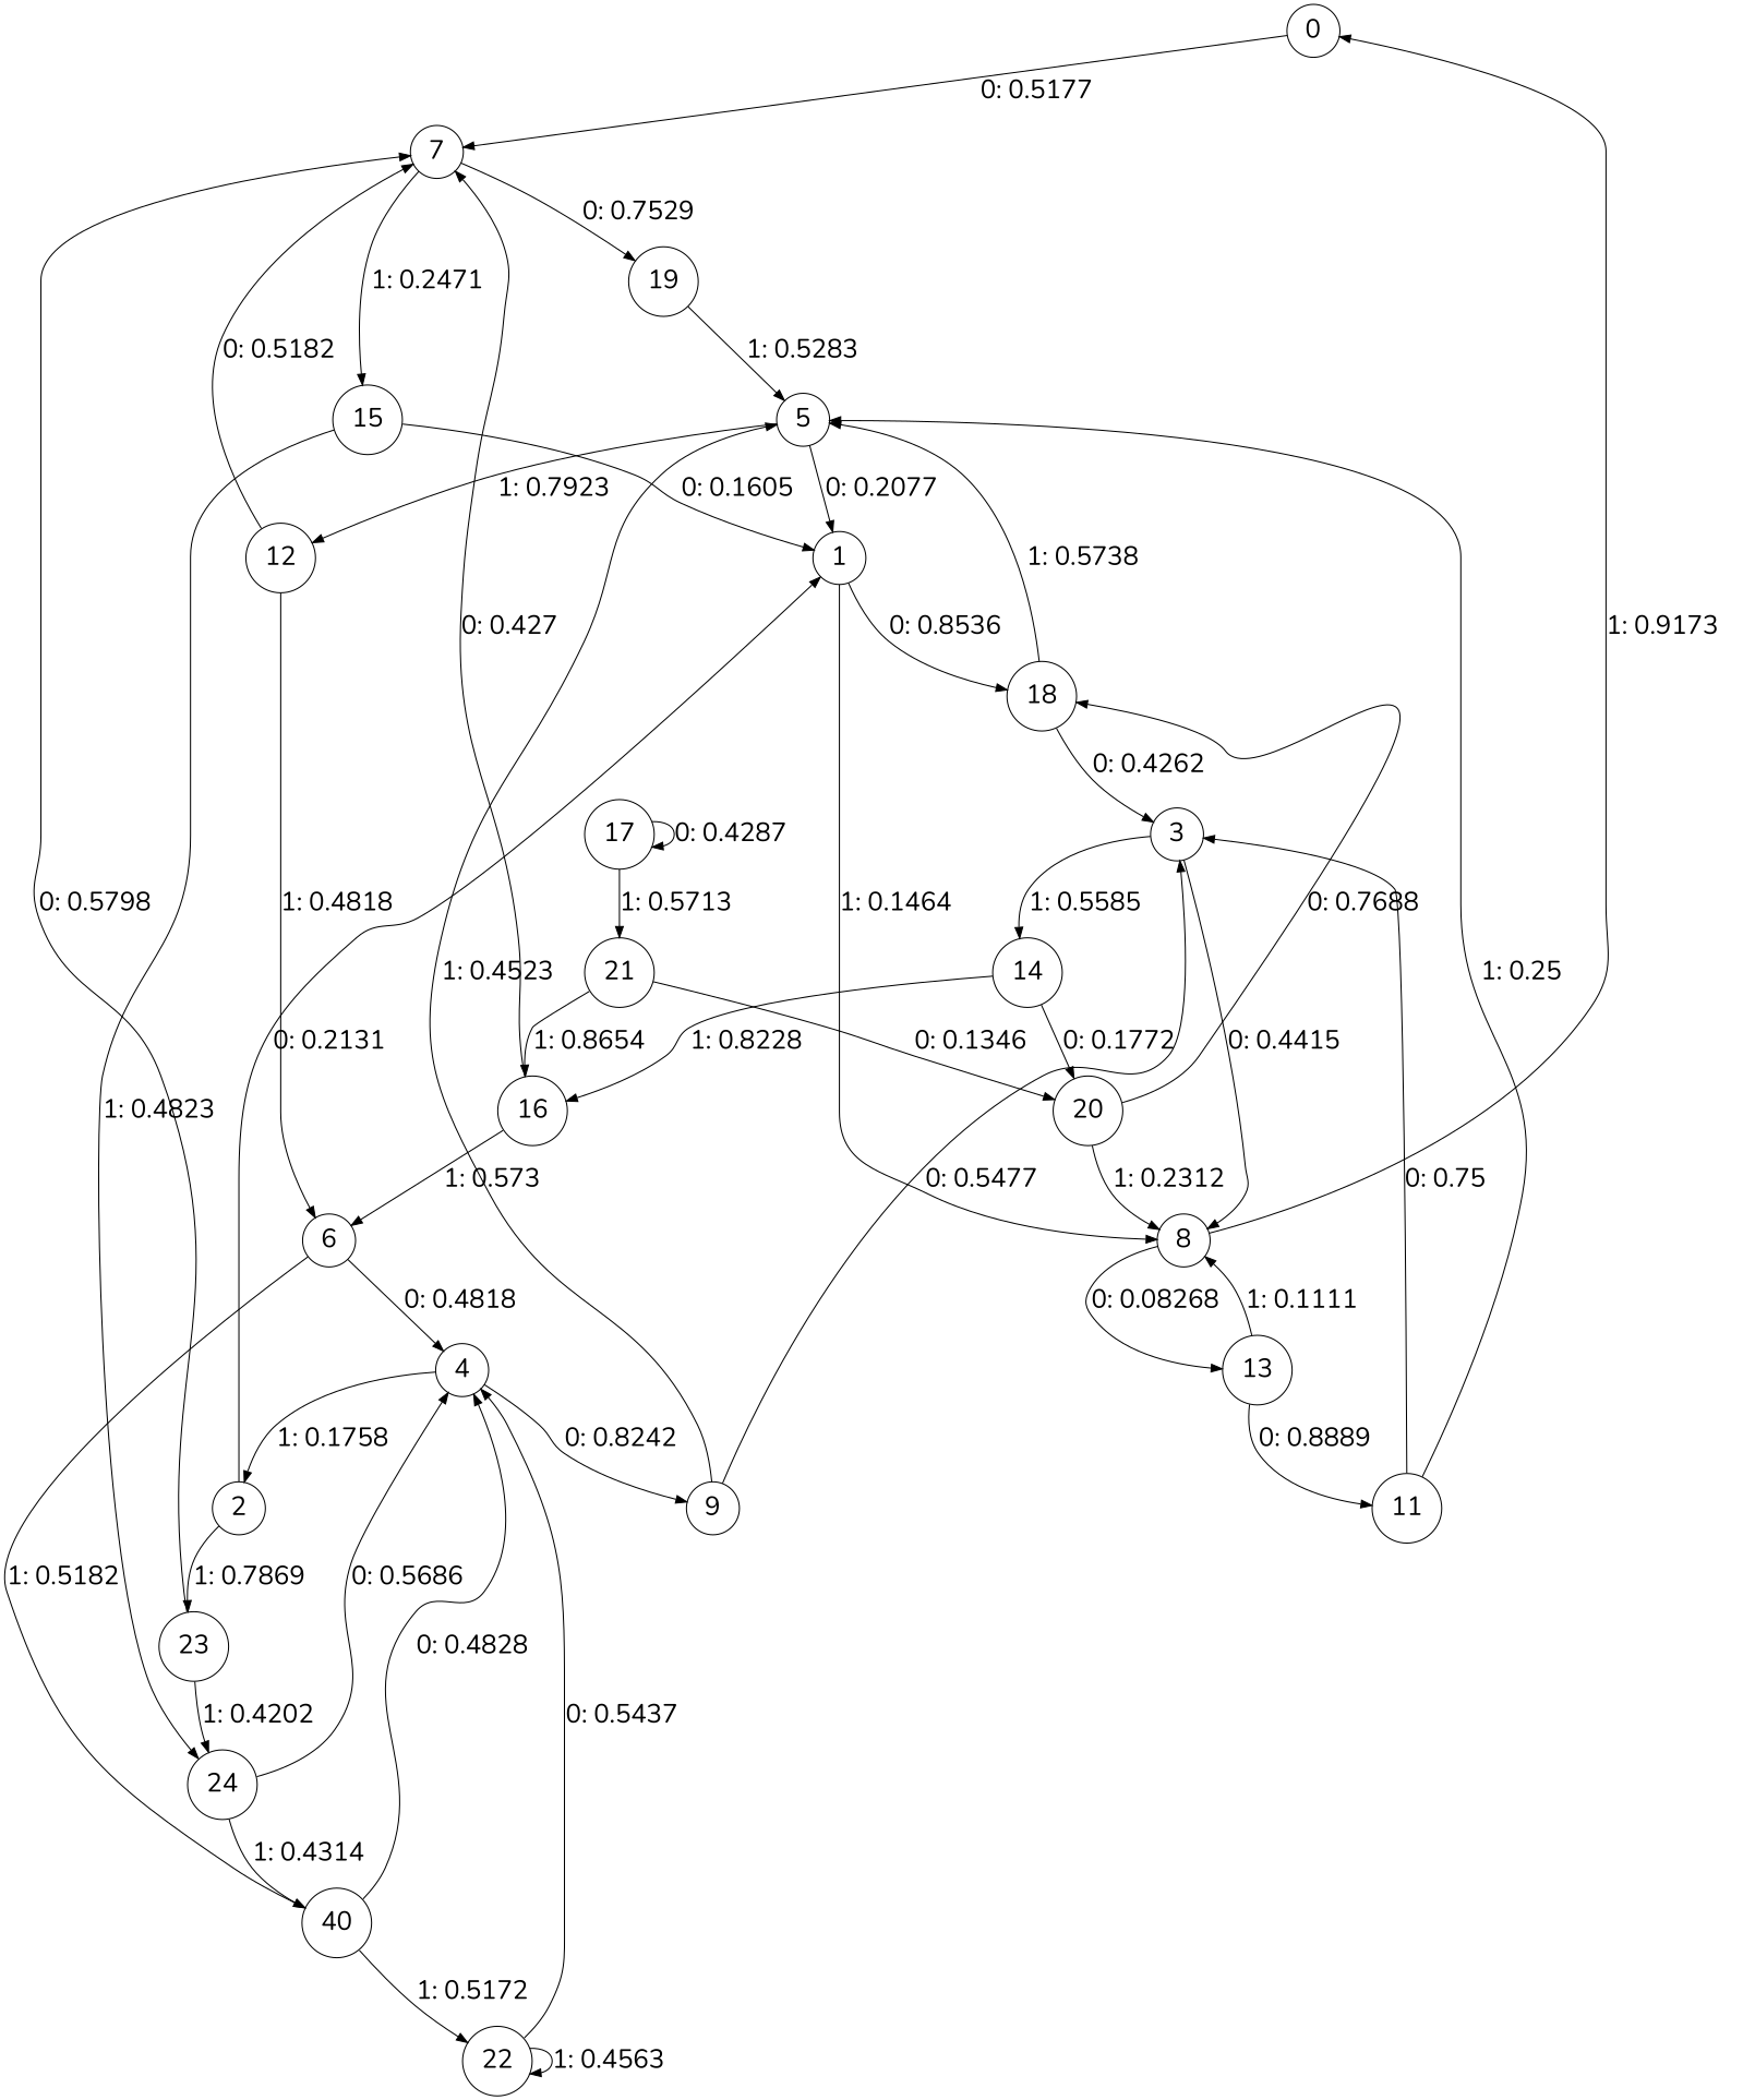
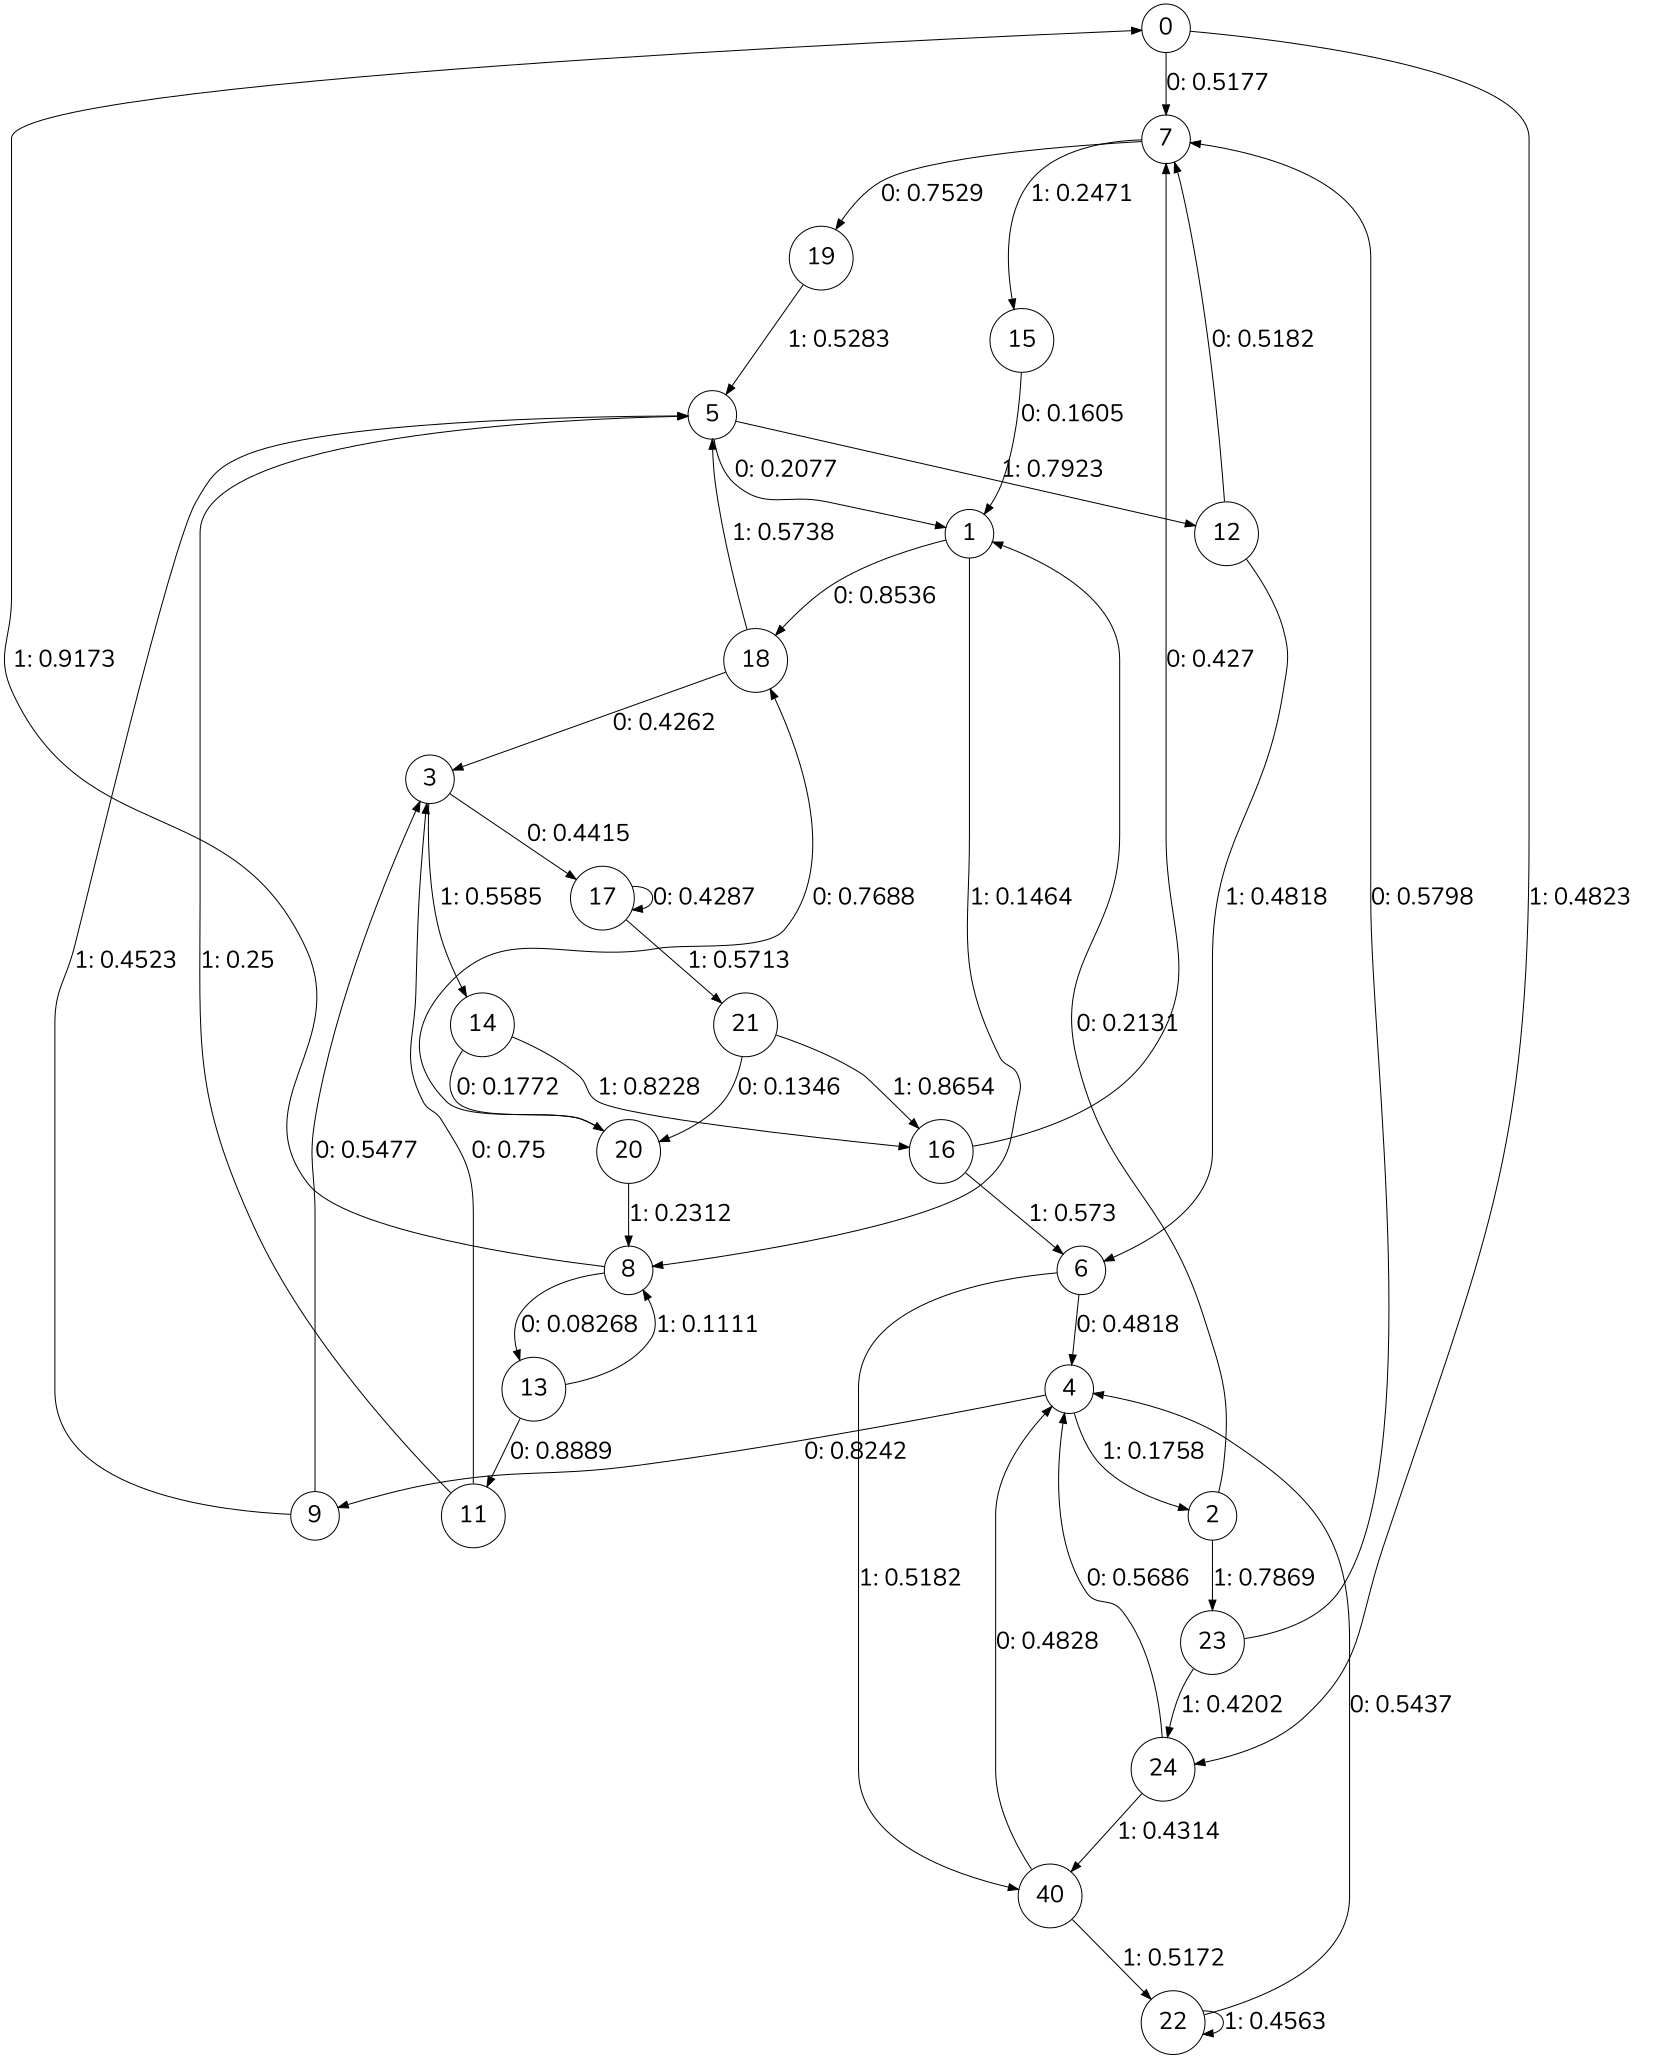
  digraph {
    fontname=Nunito
    node [fontname=Nunito fontsize=24 shape=circle]
    edge [fontname=Nunito fontsize=24]
    0
    7
    24
    19
    15
    4
    n7 [label=40]
    5
    1
    2
    9
    22
    18
    8
    3
    13
    17
    14
    12
    11
    23
    21
    20
    16
    6
    0 -> 7 [label="0: 0.5177   "]
-   15 -> 24 [label="1: 0.4823   "]
+   0 -> 24 [label="1: 0.4823   "]
    7 -> 19 [label="0: 0.7529   "]
    7 -> 15 [label="1: 0.2471   "]
    24 -> 4 [label="0: 0.5686   "]
    24 -> n7 [label="1: 0.4314   "]
    19 -> 5 [label="1: 0.5283   "]
    15 -> 1 [label="0: 0.1605   "]
    4 -> 2 [label="1: 0.1758   "]
    4 -> 9 [label="0: 0.8242   "]
    n7 -> 4 [label="0: 0.4828   "]
    n7 -> 22 [label="1: 0.5172   "]
    5 -> 1 [label="0: 0.2077   "]
    5 -> 12 [label="1: 0.7923   "]
    1 -> 18 [label="0: 0.8536   "]
    1 -> 8 [label="1: 0.1464   "]
    2 -> 1 [label="0: 0.2131   "]
    2 -> 23 [label="1: 0.7869   "]
    9 -> 5 [label="1: 0.4523   "]
    9 -> 3 [label="0: 0.5477   "]
    22 -> 4 [label="0: 0.5437   "]
    22 -> 22 [label="1: 0.4563   "]
    18 -> 5 [label="1: 0.5738   "]
    18 -> 3 [label="0: 0.4262   "]
    8 -> 0 [label="1: 0.9173   "]
    8 -> 13 [label="0: 0.08268  "]
-   3 -> 8 [label="0: 0.4415   "]
+   3 -> 17 [label="0: 0.4415   "]
    3 -> 14 [label="1: 0.5585   "]
    13 -> 8 [label="1: 0.1111   "]
    13 -> 11 [label="0: 0.8889   "]
    17 -> 17 [label="0: 0.4287   "]
    17 -> 21 [label="1: 0.5713   "]
    14 -> 20 [label="0: 0.1772   "]
    14 -> 16 [label="1: 0.8228   "]
    12 -> 7 [label="0: 0.5182   "]
    12 -> 6 [label="1: 0.4818   "]
    11 -> 5 [label="1: 0.25     "]
    11 -> 3 [label="0: 0.75     "]
    23 -> 7 [label="0: 0.5798   "]
    23 -> 24 [label="1: 0.4202   "]
    21 -> 20 [label="0: 0.1346   "]
    21 -> 16 [label="1: 0.8654   "]
    20 -> 18 [label="0: 0.7688   "]
    20 -> 8 [label="1: 0.2312   "]
    16 -> 7 [label="0: 0.427    "]
    16 -> 6 [label="1: 0.573    "]
    6 -> 4 [label="0: 0.4818   "]
    6 -> n7 [label="1: 0.5182   "]
  }
